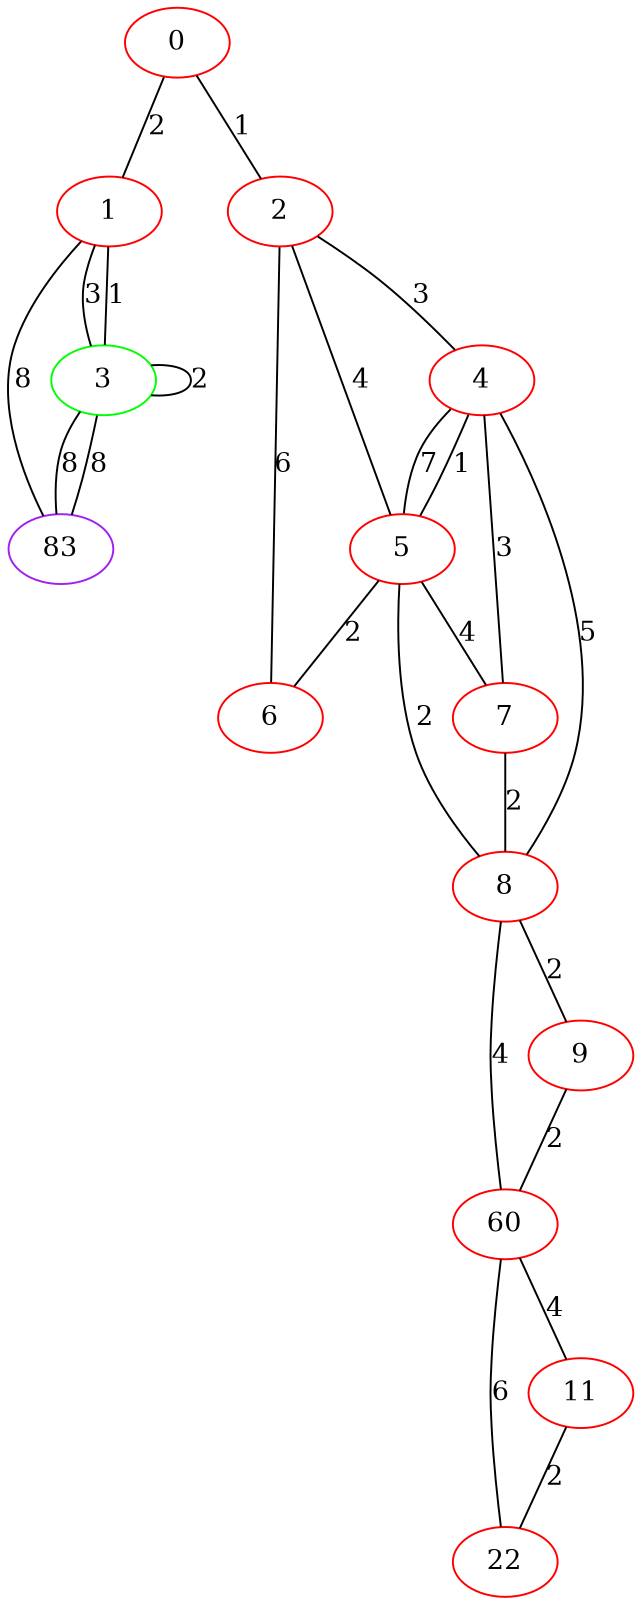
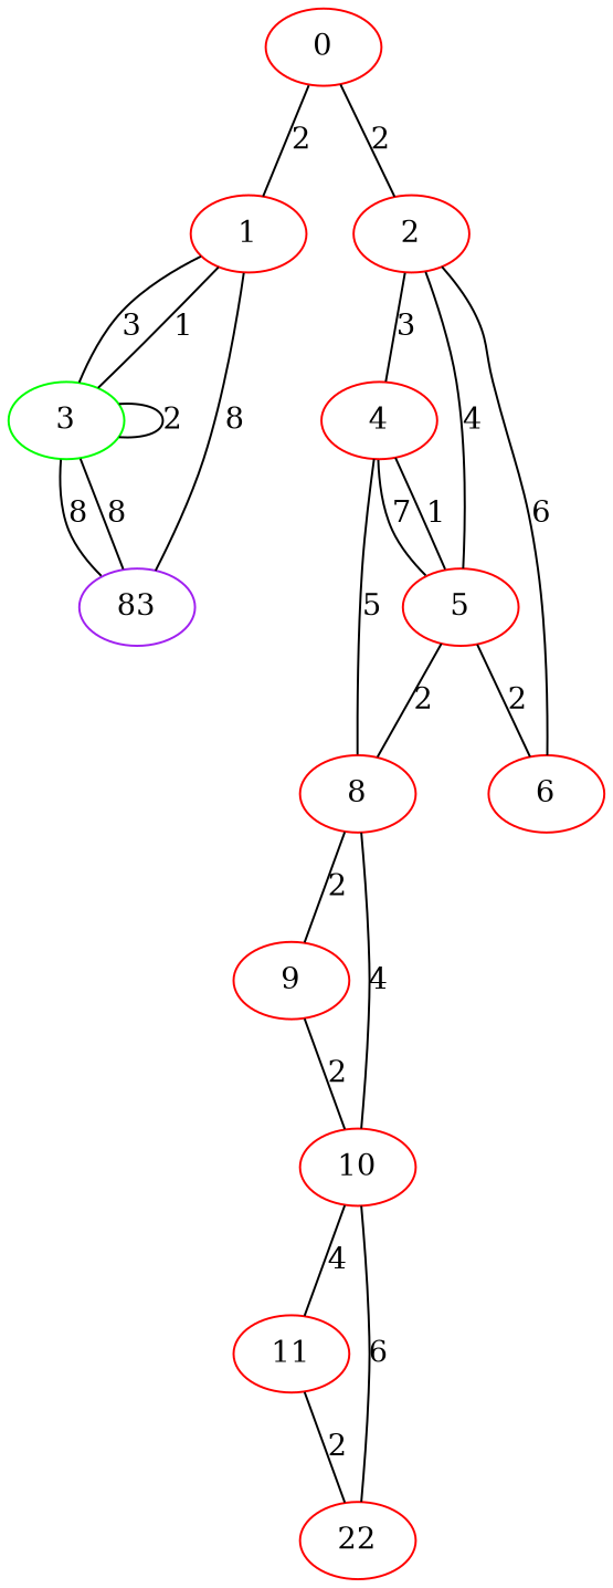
  graph {
    node [color=red weight=1]
    0
    1
    2
    3 [color=green weight=2]
    n5 [color=purple label=83 weight=4]
    4
    5
    6
-   7
    8
    9
-   10 [label=60]
+   10
    11
    n14 [label=22]
    0 -- 1 [label=2]
-   0 -- 2 [label=1]
+   0 -- 2 [label=2]
    1 -- 3 [label=3]
    1 -- 3 [label=1]
    1 -- n5 [label=8]
    2 -- 4 [label=3]
    2 -- 5 [label=4]
    2 -- 6 [label=6]
    3 -- 3 [label=2]
    3 -- n5 [label=8]
    3 -- n5 [label=8]
    4 -- 5 [label=7]
    4 -- 5 [label=1]
-   4 -- 7 [label=3]
    4 -- 8 [label=5]
    5 -- 6 [label=2]
-   5 -- 7 [label=4]
    5 -- 8 [label=2]
-   7 -- 8 [label=2]
    8 -- 9 [label=2]
    8 -- 10 [label=4]
    9 -- 10 [label=2]
    10 -- 11 [label=4]
    10 -- n14 [label=6]
    11 -- n14 [label=2]
  }
